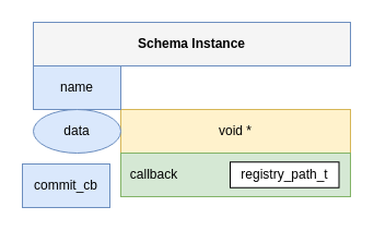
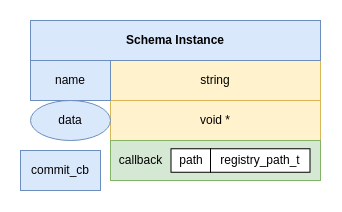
  <mxCell id="0" />
  <mxCell id="1" parent="0" />
+ <mxCell id="2" value="string" style="rounded=0;whiteSpace=wrap;html=1;fillColor=#fff2cc;strokeColor=#d6b656;" parent="1" vertex="1"><mxGeometry x="110" y="60" width="210" height="40" as="geometry" /></mxCell>
  <mxCell id="3" value="void *" style="rounded=0;whiteSpace=wrap;html=1;fillColor=#fff2cc;strokeColor=#d6b656;" parent="1" vertex="1"><mxGeometry x="110" y="100" width="210" height="40" as="geometry" /></mxCell>
- <mxCell id="4" value="&lt;b&gt;Schema Instance&lt;/b&gt;" style="rounded=0;whiteSpace=wrap;html=1;align=center;fillColor=#f5f5f5;strokeColor=#6c8ebf;" parent="1" vertex="1"><mxGeometry x="30" y="20" width="290" height="40" as="geometry" /></mxCell>
+ <mxCell id="4" value="&lt;b&gt;Schema Instance&lt;/b&gt;" style="rounded=0;whiteSpace=wrap;html=1;align=center;fillColor=#dae8fc;strokeColor=#6c8ebf;" parent="1" vertex="1"><mxGeometry x="30" y="20" width="290" height="40" as="geometry" /></mxCell>
  <mxCell id="5" value="name" style="rounded=0;whiteSpace=wrap;html=1;align=center;fillColor=#dae8fc;strokeColor=#6c8ebf;" parent="1" vertex="1"><mxGeometry x="30" y="60" width="80" height="40" as="geometry" /></mxCell>
  <mxCell id="6" value="data" style="ellipse;whiteSpace=wrap;html=1;fillColor=#dae8fc;strokeColor=#6c8ebf;" parent="1" vertex="1"><mxGeometry x="30" y="100" width="80" height="40" as="geometry" /></mxCell>
  <mxCell id="7" value="" style="rounded=0;whiteSpace=wrap;html=1;fillColor=#d5e8d4;strokeColor=#82b366;" vertex="1" parent="1"><mxGeometry x="110" y="140" width="210" height="40" as="geometry" /></mxCell>
  <mxCell id="8" value="&lt;font style=&quot;font-size: 12px&quot;&gt;callback&lt;br&gt;&lt;/font&gt;" style="text;html=1;align=center;verticalAlign=middle;resizable=0;points=[];autosize=1;strokeColor=none;fillColor=none;fontSize=6;" vertex="1" parent="1"><mxGeometry x="110" y="155" width="60" height="10" as="geometry" /></mxCell>
+ <mxCell id="9" value="path" style="rounded=0;whiteSpace=wrap;html=1;" vertex="1" parent="1"><mxGeometry x="170.5" y="148.25" width="39.5" height="23.5" as="geometry" /></mxCell>
  <mxCell id="10" value="registry_path_t" style="rounded=0;whiteSpace=wrap;html=1;" vertex="1" parent="1"><mxGeometry x="210" y="148.25" width="99.5" height="23.5" as="geometry" /></mxCell>
  <mxCell id="11" value="commit_cb" style="rounded=0;whiteSpace=wrap;html=1;fillColor=#dae8fc;strokeColor=#6c8ebf;" parent="1" vertex="1"><mxGeometry x="20" y="150" width="80" height="40" as="geometry" /></mxCell>
